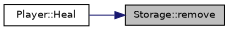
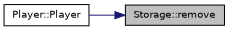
  digraph {
    rankdir=RL
    node [color=black fontname=Helvetica fontsize=10 shape=record style=filled]
    n1 [fillcolor=grey75 fontcolor=black height=0.2 label="Storage::remove" width=0.4]
-   n2 [fillcolor=white height=0.2 label="Player::Heal" width=0.4]
+   n2 [fillcolor=white height=0.2 label="Player::Player" width=0.4]
    n1 -> n2 [color=midnightblue dir=back fontname=Helvetica fontsize=10 labelfontname=Helvetica labelfontsize=10 style=solid]
  }
